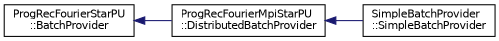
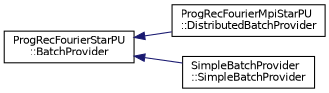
  digraph {
    rankdir=LR
    node [color=black fillcolor=white fontname=Helvetica fontsize=10 shape=record style=filled]
    edge [color=midnightblue dir=back fontname=Helvetica fontsize=10 labelfontname=Helvetica labelfontsize=10 style=solid]
    n1 [height=0.2 label="ProgRecFourierStarPU\l::BatchProvider" width=0.4]
    n2 [height=0.2 label="ProgRecFourierMpiStarPU\l::DistributedBatchProvider" width=0.4]
    n3 [height=0.2 label="SimpleBatchProvider\l::SimpleBatchProvider" width=0.4]
    n1 -> n2
-   n2 -> n3
+   n1 -> n3
  }
